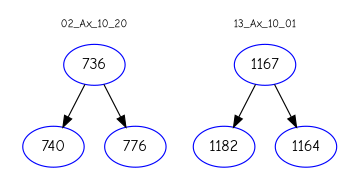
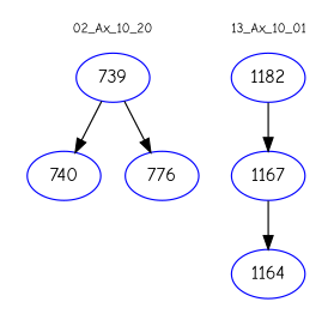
  digraph {
    fontname="Comic Neue"
    node [color=blue fontname="Comic Neue"]
    edge [color=black fontname="Comic Neue"]
-   n1 [label=736]
+   n1 [label=739]
    n2 [label=740]
    n3 [label=776]
    n4 [label=1167]
    n5 [label=1182]
    n6 [label=1164]
    subgraph cluster_1 {
      color=white
      fontsize=10
      label="02_Ax_10_20"
      n1
      n2
      n3
    }
    subgraph cluster_2 {
      color=white
      fontsize=10
      label="13_Ax_10_01"
      n4
      n5
      n6
    }
    n1 -> n2
    n1 -> n3
-   n4 -> n5
+   n5 -> n4
    n4 -> n6
  }
